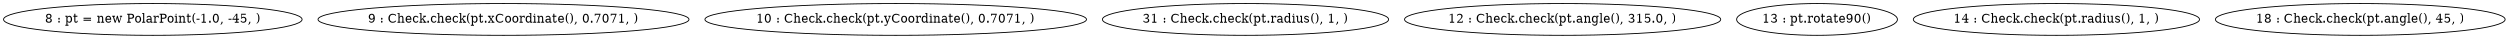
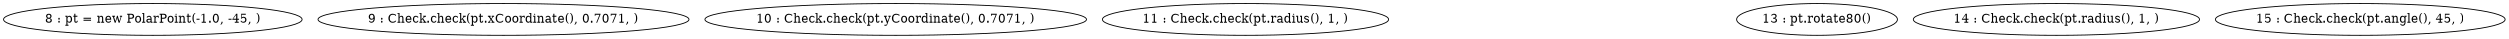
  digraph {
    "8 : pt = new PolarPoint(-1.0, -45, )"
    "9 : Check.check(pt.xCoordinate(), 0.7071, )"
    "10 : Check.check(pt.yCoordinate(), 0.7071, )"
-   "11 : Check.check(pt.radius(), 1, )" [label="31 : Check.check(pt.radius(), 1, )"]
-   "12 : Check.check(pt.angle(), 315.0, )"
-   "13 : pt.rotate90()"
+   "11 : Check.check(pt.radius(), 1, )"
+   "13 : pt.rotate90()" [label="13 : pt.rotate80()"]
    "14 : Check.check(pt.radius(), 1, )"
-   "15 : Check.check(pt.angle(), 45, )" [label="18 : Check.check(pt.angle(), 45, )"]
+   "15 : Check.check(pt.angle(), 45, )"
  }
